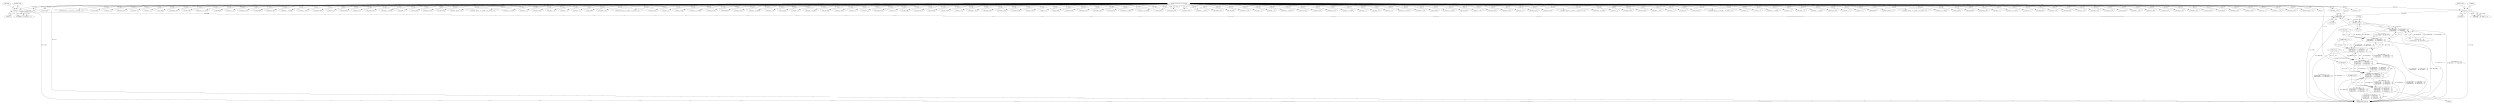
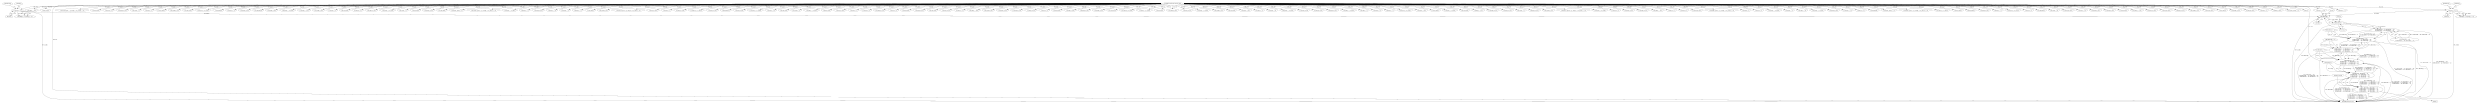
  digraph {
    fontname="Playfair Display"
    node [fontname="Playfair Display"]
    edge [fontname="Playfair Display"]
    n1 [label="(Call,(llint)buf[6])"]
    n2 [label="(Call,(llint)buf[6] << 32)"]
    n3 [label="(Call,buf[6])"]
    n4 [label="(MethodReturn,static int)"]
    n5 [label="(Call,((llint)buf[6] << 32) | ((llint)buf[7] << 40)|\n \t\t\t\t((llint)buf[8] << 48) | ((llint)buf[9] << 56))"]
    n6 [label="(Literal,32)"]
    n7 [label="(Call,buf[6] << 16)"]
    n8 [label="(Literal,16)"]
    n9 [label="(Call,(buf[6] << 16) | (buf[7] << 24))"]
    n10 [label="(MethodParameterIn,const ut8 *buf)"]
    n11 [label="(Call,buf[6] << 16)"]
    n12 [label="(Call,buf[3] << 8)"]
    n13 [label="(Call,buf[0] == 0x19)"]
    n14 [label="(Call,(int) buf[1])"]
    n15 [label="(Call,buf[4] | (buf[5] << 8) | (buf[6] << 16) | (buf[7] << 24))"]
    n16 [label="(Call,(int) buf[1])"]
    n17 [label="(Call,buf[4] << 16)"]
    n18 [label="(Call,buf[4] & 0x0f)"]
    n19 [label="(Call,buf[3] << 8)"]
    n20 [label="(Call,buf[3] << 8)"]
    n21 [label="(Call,(int) buf[1])"]
    n22 [label="(Call,buf[4] & 0x0f)"]
    n23 [label="(Call,(int) buf[1])"]
    n24 [label="(Call,(buf[3] << 8) | buf[2])"]
    n25 [label="(Call,(llint)buf[3])"]
    n26 [label="(Call,buf[5] << 8)"]
    n27 [label="(Call,buf[5] & 0x0f)"]
    n28 [label="(Call,(llint)buf[4])"]
    n29 [label="(Call,buf[4] & 0xf0)"]
    n30 [label="(Call,(buf[3] << 8) | buf[2])"]
    n31 [label="(Call,buf[0] == 0x23)"]
    n32 [label="(Call,buf[1] & 0x0f)"]
    n33 [label="(Call,buf[3] << 8)"]
    n34 [label="(Call,(int) buf[2])"]
    n35 [label="(Call,buf[4] << 16)"]
    n36 [label="(Call,buf[5] & 0x0f)"]
    n37 [label="(Call,(buf[3] << 8) | buf[2])"]
    n38 [label="(Call,buf[3] << 8)"]
    n39 [label="(Call,(int) buf[1])"]
    n40 [label="(Call,buf[1] & 0x0f)"]
    n41 [label="(Call,(int) buf[1])"]
    n42 [label="(Call,buf[2] | (buf[3] << 8))"]
    n43 [label="(Call,buf[2] | (buf[3] << 8) | (buf[4] << 16) | (buf[5] << 24))"]
    n44 [label="(Call,buf[3] << 8 | buf[2])"]
    n45 [label="(Call,buf[3] << 8)"]
    n46 [label="(Call,buf[4] & 0xf0)"]
    n47 [label="(Call,buf[7] << 24)"]
    n48 [label="(Call,buf[3] << 8)"]
    n49 [label="(Call,buf[3] << 8)"]
    n50 [label="(Call,(int) buf[1])"]
    n51 [label="(Call,buf[1] & 0x0f)"]
    n52 [label="(Call,buf[2] | (buf[3] << 8) | (buf[4] << 16) | (buf[5] << 24))"]
    n53 [label="(Call,buf[5] & 0x0f)"]
    n54 [label="(Call,buf[3] << 8)"]
    n55 [label="(Call,buf[5] & 0x0f)"]
    n56 [label="(Call,(buf[3] << 8) | buf[2])"]
    n57 [label="(Call,buf[5] & 0xf0)"]
    n58 [label="(Call,(llint)buf[5])"]
    n59 [label="(Call,buf[1] & 0x0f)"]
    n60 [label="(Call,(buf[5] << 8) | buf[4])"]
    n61 [label="(Call,buf[2] << 24)"]
    n62 [label="(Call,(int) buf[1])"]
    n63 [label="(Call,buf[3] << 8)"]
    n64 [label="(Call,(buf[3] << 8) | buf[2])"]
    n65 [label="(Call,(int) buf[1])"]
    n66 [label="(Call,buf[5] & 0x0f)"]
    n67 [label="(Call,buf[3] << 8)"]
    n68 [label="(Call,buf[5] << 8)"]
    n69 [label="(Call,buf[4] & 0x0f)"]
    n70 [label="(Call,buf[3] << 8)"]
    n71 [label="(Call,(int) buf[1])"]
    n72 [label="(Call,buf[4] & 0x0f)"]
    n73 [label="(Call,(int) buf[1])"]
    n74 [label="(Call,buf[1] & 0x0f)"]
    n75 [label="(Call,buf[2] << 16)"]
    n76 [label="(Call,buf[0] == 0x24)"]
    n77 [label="(Call,buf[0] == 0x20)"]
    n78 [label="(Call,buf[1] & 0xf0)"]
    n79 [label="(Call,buf[5] & 0xf0)"]
    n80 [label="(Call,buf[1] & 0xf0)"]
    n81 [label="(Call,buf[1] & 0xf0)"]
    n82 [label="(Call,buf[3] << 8)"]
    n83 [label="(Call,(int) buf[1])"]
    n84 [label="(Call,buf[1] & 0xf0)"]
    n85 [label="(Call,buf[4] & 0xf0)"]
    n86 [label="(Call,buf[4] & 0x0f)"]
    n87 [label="(Call,(int) buf[3])"]
    n88 [label="(Call,(buf[3]<<8) | buf[2])"]
    n89 [label="(Call,(buf[3] << 8) | buf[2])"]
    n90 [label="(Call,(int) buf[1])"]
    n91 [label="(Call,buf[4] & 0xf0)"]
    n92 [label="(Call,buf[1] & 0x0f)"]
    n93 [label="(Call,buf[3] << 8 | buf[2])"]
    n94 [label="(Call,buf[4] & 0xf0)"]
    n95 [label="(Call,(int) buf[3])"]
    n96 [label="(Call,buf[0] == 0x17)"]
    n97 [label="(Call,buf[3] << 8)"]
    n98 [label="(Call,buf[5] << 24)"]
    n99 [label="(Call,(buf[3] << 8) | buf[2])"]
    n100 [label="(Call,buf[5] & 0xf0)"]
    n101 [label="(Call,buf[4] & 0xf0)"]
    n102 [label="(Call,buf[4] & 0x0f)"]
    n103 [label="(Call,(buf[5] << 8) | buf[4])"]
    n104 [label="(Call,buf[5] << 8)"]
    n105 [label="(Call,buf[4] << 16)"]
    n106 [label="(Call,buf[3] << 8)"]
    n107 [label="(Call,(buf[3] << 8) | buf[2])"]
    n108 [label="(Call,buf[0] == 0x1a)"]
    n109 [label="(Call,(int) buf[1])"]
    n110 [label="(Call,buf[3] << 8 | buf[2])"]
    n111 [label="(Call,(int) buf[1])"]
    n112 [label="(Call,buf[0] == 0x1f)"]
    n113 [label="(Call,buf[4] & 0x0f)"]
    n114 [label="(Call,buf[5] & 0x0f)"]
    n115 [label="(Call,buf[5] << 8)"]
    n116 [label="(Call,buf[1] & 0xf0)"]
    n117 [label="(Call,buf[5] & 0x0f)"]
    n118 [label="(Call,buf[5] | (buf[4] << 8) | (buf[3] << 16) | (buf[2] << 24))"]
    n119 [label="(Call,(buf[5] << 8) | buf[4])"]
    n120 [label="(Call,buf[3] << 8)"]
    n121 [label="(Call,buf[1] & 0xf0)"]
    n122 [label="(Call,buf[4] & 0x0f)"]
    n123 [label="(Call,buf[0] == 0x25)"]
    n124 [label="(Call,buf[5] << 8)"]
    n125 [label="(Call,buf[3]<<8)"]
    n126 [label="(Call,buf[4] & 0xf0)"]
    n127 [label="(Call,buf[4] | (buf[5] << 8) | (buf[6] << 16) | (buf[7] << 24))"]
    n128 [label="(Call,buf[4] << 8)"]
    n129 [label="(Call,buf[3] << 8)"]
    n130 [label="(Call,(buf[3] << 8) | buf[2])"]
    n131 [label="(Call,buf[3] << 8)"]
    n132 [label="(Call,buf[5] << 24)"]
    n133 [label="(Call,(buf[3] << 8) | buf[2])"]
    n134 [label="(Call,buf[4] & 0xf0)"]
    n135 [label="(Call,buf[7] << 24)"]
    n136 [label="(Call,buf[3] << 16)"]
    n137 [label="(Call,(llint)buf[8])"]
    n138 [label="(Call,buf[2] | (buf[3] << 8))"]
    n139 [label="(Call,buf[2] | (buf[3] << 8) | (buf[4] << 16) | (buf[5] << 24))"]
    n140 [label="(Call,(buf[3] << 8) | buf[2])"]
    n141 [label="(Call,(char) buf[1])"]
    n142 [label="(Call,(llint)buf[9])"]
    n143 [label="(Call,buf[4] & 0xf0)"]
    n144 [label="(Call,buf[3] << 8)"]
    n145 [label="(Call,(buf[3] << 8) | buf[2])"]
    n146 [label="(Call,buf[3] << 8)"]
    n147 [label="(Call,(llint)buf[7])"]
    n148 [label="(Call,buf[5] << 24)"]
    n149 [label="(Call,buf[4] & 0x0f)"]
    n150 [label="(Call,buf[3] << 24)"]
    n151 [label="(Call,buf[1] & 0x0f)"]
    n152 [label="(Call,buf[1] & 0xf0)"]
    n153 [label="(Call,(int) buf[0])"]
    n154 [label="(Call,buf[0] == 0x1c)"]
    n155 [label="(Call,buf[5] & 0xf0)"]
    n156 [label="(Call,buf[4] & 0x0f)"]
    n157 [label="(Call,buf[1] & 0xf0)"]
    n158 [label="(Call,buf[4] & 0x0f)"]
    n159 [label="(Call,buf[4] & 0xf0)"]
    n160 [label="(Call,(llint)buf[2])"]
    n161 [label="(Call,(int) buf[2])"]
    n162 [label="(Call,buf[4] & 0x0f)"]
    n163 [label="(Call,buf[4] & 0x0f)"]
    n164 [label="(Call,buf[3] << 8)"]
-   n165 [label="(Call,buf[0] == 0x00)"]
    n166 [label="(Call,buf[1] & 0x0f)"]
    n167 [label="(Call,buf[2] | (buf[3] << 8))"]
    n168 [label=6000126]
    n169 [label="(Call,(buf[6] << 16) | (buf[7] << 24))"]
    n170 [label="(Literal,16)"]
    n171 [label="(Call,(llint)buf[2] | ((llint)buf[3] << 8)|\n\t\t\t\t((llint)buf[4] << 16) | ((llint)buf[5] << 24)|\n \t\t\t\t((llint)buf[6] << 32) | ((llint)buf[7] << 40)|\n \t\t\t\t((llint)buf[8] << 48) | ((llint)buf[9] << 56))"]
    n172 [label="(Call,((llint)buf[5] << 24)|\n \t\t\t\t((llint)buf[6] << 32) | ((llint)buf[7] << 40)|\n \t\t\t\t((llint)buf[8] << 48) | ((llint)buf[9] << 56))"]
    n173 [label="(Call,((llint)buf[7] << 40)|\n \t\t\t\t((llint)buf[8] << 48) | ((llint)buf[9] << 56))"]
    n174 [label="(Call,((llint)buf[4] << 16) | ((llint)buf[5] << 24)|\n \t\t\t\t((llint)buf[6] << 32) | ((llint)buf[7] << 40)|\n \t\t\t\t((llint)buf[8] << 48) | ((llint)buf[9] << 56))"]
    n175 [label="(Call,((llint)buf[3] << 8)|\n\t\t\t\t((llint)buf[4] << 16) | ((llint)buf[5] << 24)|\n \t\t\t\t((llint)buf[6] << 32) | ((llint)buf[7] << 40)|\n \t\t\t\t((llint)buf[8] << 48) | ((llint)buf[9] << 56))"]
    n176 [label="(Call,lB = (llint)buf[2] | ((llint)buf[3] << 8)|\n\t\t\t\t((llint)buf[4] << 16) | ((llint)buf[5] << 24)|\n \t\t\t\t((llint)buf[6] << 32) | ((llint)buf[7] << 40)|\n \t\t\t\t((llint)buf[8] << 48) | ((llint)buf[9] << 56))"]
    n177 [label="(Block,)"]
    n178 [label="(Call,buf[6])"]
    n179 [label="(Call,buf[6])"]
    n180 [label="(Call,(llint)buf[4] << 16)"]
    n181 [label="(Identifier,strasm)"]
    n182 [label="(Identifier,buf)"]
    n183 [label="(Call,(llint)buf[5] << 24)"]
    n184 [label="(Call,(llint)buf[3] << 8)"]
    n185 [label="(Identifier,buf)"]
    1000741
    1000749
    n1 -> n2 [label="AST: "]
    n1 -> n2 [label="DDG: buf[6]"]
    n1 -> n3 [label="CFG: "]
    n1 -> n4 [label="DDG: buf[6]"]
    n2 -> n4 [label="DDG: (llint)buf[6]"]
    n2 -> n5 [label="AST: "]
    n2 -> n5 [label="DDG: (llint)buf[6]"]
    n2 -> n5 [label="DDG: 32"]
    n2 -> n6 [label="CFG: "]
    n3 -> n1 [label="AST: "]
    n5 -> n4 [label="DDG: (llint)buf[6] << 32"]
    n5 -> n4 [label="DDG: ((llint)buf[7] << 40)|\n \t\t\t\t((llint)buf[8] << 48) | ((llint)buf[9] << 56)"]
    n5 -> n172 [label="AST: "]
    n5 -> n172 [label="DDG: (llint)buf[6] << 32"]
    n5 -> n172 [label="DDG: ((llint)buf[7] << 40)|\n \t\t\t\t((llint)buf[8] << 48) | ((llint)buf[9] << 56)"]
    n5 -> n173 [label="CFG: "]
    n6 -> n1 [label="CFG: "]
    n6 -> n2 [label="AST: "]
    n7 -> n1 [label="DDG: buf[6]"]
    n7 -> n4 [label="DDG: buf[6]"]
    n7 -> n8 [label="CFG: "]
    n7 -> n9 [label="AST: "]
    n7 -> n9 [label="DDG: buf[6]"]
    n7 -> n9 [label="DDG: 16"]
    n8 -> n7 [label="AST: "]
    n10 -> n4 [label="DDG: buf"]
    n10 -> n7 [label="DDG: buf"]
    n10 -> n11 [label="DDG: buf"]
    n10 -> n12 [label="DDG: buf"]
    n10 -> n13 [label="DDG: buf"]
    n10 -> n14 [label="DDG: buf"]
    n10 -> n15 [label="DDG: buf"]
    n10 -> n16 [label="DDG: buf"]
    n10 -> n17 [label="DDG: buf"]
    n10 -> n18 [label="DDG: buf"]
    n10 -> n19 [label="DDG: buf"]
    n10 -> n20 [label="DDG: buf"]
    n10 -> n21 [label="DDG: buf"]
    n10 -> n22 [label="DDG: buf"]
    n10 -> n23 [label="DDG: buf"]
    n10 -> n24 [label="DDG: buf"]
    n10 -> n25 [label="DDG: buf"]
    n10 -> n26 [label="DDG: buf"]
    n10 -> n27 [label="DDG: buf"]
    n10 -> n28 [label="DDG: buf"]
    n10 -> n29 [label="DDG: buf"]
    n10 -> n30 [label="DDG: buf"]
    n10 -> n31 [label="AST: buf"]
    n10 -> n32 [label="DDG: buf"]
    n10 -> n33 [label="DDG: buf"]
    n10 -> n34 [label="DDG: buf"]
    n10 -> n35 [label="DDG: buf"]
    n10 -> n36 [label="DDG: buf"]
    n10 -> n37 [label="DDG: buf"]
    n10 -> n38 [label="DDG: buf"]
    n10 -> n39 [label="DDG: buf"]
    n10 -> n40 [label="DDG: buf"]
    n10 -> n41 [label="DDG: buf"]
    n10 -> n42 [label="DDG: buf"]
    n10 -> n43 [label="DDG: buf"]
    n10 -> n44 [label="DDG: buf"]
    n10 -> n45 [label="DDG: buf"]
    n10 -> n46 [label="DDG: buf"]
    n10 -> n47 [label="DDG: buf"]
    n10 -> n48 [label="DDG: buf"]
    n10 -> n49 [label="DDG: buf"]
    n10 -> n50 [label="DDG: buf"]
    n10 -> n51 [label="DDG: buf"]
    n10 -> n52 [label="DDG: buf"]
    n10 -> n53 [label="DDG: buf"]
    n10 -> n54 [label="DDG: buf"]
    n10 -> n55 [label="DDG: buf"]
    n10 -> n56 [label="DDG: buf"]
    n10 -> n57 [label="DDG: buf"]
    n10 -> n58 [label="DDG: buf"]
    n10 -> n59 [label="DDG: buf"]
    n10 -> n60 [label="DDG: buf"]
    n10 -> n61 [label="DDG: buf"]
    n10 -> n62 [label="DDG: buf"]
    n10 -> n63 [label="DDG: buf"]
    n10 -> n64 [label="DDG: buf"]
    n10 -> n65 [label="DDG: buf"]
    n10 -> n66 [label="DDG: buf"]
    n10 -> n67 [label="DDG: buf"]
    n10 -> n68 [label="DDG: buf"]
    n10 -> n69 [label="DDG: buf"]
    n10 -> n70 [label="DDG: buf"]
    n10 -> n71 [label="DDG: buf"]
    n10 -> n72 [label="DDG: buf"]
    n10 -> n73 [label="DDG: buf"]
    n10 -> n74 [label="DDG: buf"]
    n10 -> n75 [label="DDG: buf"]
    n10 -> n76 [label="DDG: buf"]
    n10 -> n77 [label="DDG: buf"]
    n10 -> n78 [label="DDG: buf"]
    n10 -> n79 [label="DDG: buf"]
    n10 -> n80 [label="DDG: buf"]
    n10 -> n81 [label="DDG: buf"]
    n10 -> n82 [label="DDG: buf"]
    n10 -> n83 [label="DDG: buf"]
    n10 -> n84 [label="DDG: buf"]
    n10 -> n85 [label="DDG: buf"]
    n10 -> n86 [label="DDG: buf"]
    n10 -> n87 [label="DDG: buf"]
    n10 -> n88 [label="DDG: buf"]
    n10 -> n89 [label="DDG: buf"]
    n10 -> n90 [label="DDG: buf"]
    n10 -> n91 [label="DDG: buf"]
    n10 -> n92 [label="DDG: buf"]
    n10 -> n93 [label="DDG: buf"]
    n10 -> n94 [label="DDG: buf"]
    n10 -> n95 [label="DDG: buf"]
    n10 -> n96 [label="DDG: buf"]
    n10 -> n97 [label="DDG: buf"]
    n10 -> n98 [label="DDG: buf"]
    n10 -> n99 [label="DDG: buf"]
    n10 -> n100 [label="DDG: buf"]
    n10 -> n101 [label="DDG: buf"]
    n10 -> n102 [label="DDG: buf"]
    n10 -> n103 [label="DDG: buf"]
    n10 -> n104 [label="DDG: buf"]
    n10 -> n105 [label="DDG: buf"]
    n10 -> n106 [label="DDG: buf"]
    n10 -> n107 [label="DDG: buf"]
    n10 -> n108 [label="DDG: buf"]
    n10 -> n109 [label="DDG: buf"]
    n10 -> n110 [label="DDG: buf"]
    n10 -> n111 [label="DDG: buf"]
    n10 -> n112 [label="DDG: buf"]
    n10 -> n113 [label="DDG: buf"]
    n10 -> n114 [label="DDG: buf"]
    n10 -> n115 [label="DDG: buf"]
    n10 -> n116 [label="DDG: buf"]
    n10 -> n117 [label="DDG: buf"]
    n10 -> n118 [label="DDG: buf"]
    n10 -> n119 [label="DDG: buf"]
    n10 -> n120 [label="DDG: buf"]
    n10 -> n121 [label="DDG: buf"]
    n10 -> n122 [label="DDG: buf"]
    n10 -> n123 [label="DDG: buf"]
    n10 -> n124 [label="DDG: buf"]
    n10 -> n125 [label="DDG: buf"]
    n10 -> n126 [label="DDG: buf"]
    n10 -> n127 [label="DDG: buf"]
    n10 -> n128 [label="DDG: buf"]
    n10 -> n129 [label="DDG: buf"]
    n10 -> n130 [label="DDG: buf"]
    n10 -> n131 [label="DDG: buf"]
    n10 -> n132 [label="DDG: buf"]
    n10 -> n133 [label="DDG: buf"]
    n10 -> n134 [label="DDG: buf"]
    n10 -> n135 [label="DDG: buf"]
    n10 -> n136 [label="DDG: buf"]
    n10 -> n137 [label="DDG: buf"]
    n10 -> n138 [label="DDG: buf"]
    n10 -> n139 [label="DDG: buf"]
    n10 -> n140 [label="DDG: buf"]
    n10 -> n141 [label="DDG: buf"]
    n10 -> n142 [label="DDG: buf"]
    n10 -> n143 [label="DDG: buf"]
    n10 -> n144 [label="DDG: buf"]
    n10 -> n145 [label="DDG: buf"]
    n10 -> n146 [label="DDG: buf"]
    n10 -> n147 [label="DDG: buf"]
    n10 -> n148 [label="DDG: buf"]
    n10 -> n149 [label="DDG: buf"]
    n10 -> n150 [label="DDG: buf"]
    n10 -> n151 [label="DDG: buf"]
    n10 -> n152 [label="DDG: buf"]
    n10 -> n153 [label="DDG: buf"]
    n10 -> n154 [label="DDG: buf"]
    n10 -> n155 [label="DDG: buf"]
    n10 -> n156 [label="DDG: buf"]
    n10 -> n157 [label="DDG: buf"]
    n10 -> n158 [label="DDG: buf"]
    n10 -> n159 [label="DDG: buf"]
    n10 -> n160 [label="DDG: buf"]
    n10 -> n161 [label="DDG: buf"]
    n10 -> n162 [label="DDG: buf"]
    n10 -> n163 [label="DDG: buf"]
    n10 -> n164 [label="DDG: buf"]
-   n10 -> n165 [label="DDG: buf"]
    n10 -> n166 [label="DDG: buf"]
    n10 -> n167 [label="DDG: buf"]
    n10 -> n168 [label="AST: "]
    n11 -> n1 [label="DDG: buf[6]"]
    n11 -> n4 [label="DDG: buf[6]"]
    n11 -> n169 [label="AST: "]
    n11 -> n169 [label="DDG: buf[6]"]
    n11 -> n169 [label="DDG: 16"]
    n11 -> n170 [label="CFG: "]
    n77 -> n1 [label="DDG: buf"]
    n160 -> n171 [label="AST: "]
    n160 -> n171 [label="DDG: buf[2]"]
    n170 -> n11 [label="AST: "]
    n171 -> n4 [label="DDG: ((llint)buf[3] << 8)|\n\t\t\t\t((llint)buf[4] << 16) | ((llint)buf[5] << 24)|\n \t\t\t\t((llint)buf[6] << 32) | ((llint)buf[7] << 40)|\n \t\t\t\t((llint)buf[8] << 48) | ((llint)buf[9] << 56)"]
    n171 -> n4 [label="DDG: (llint)buf[2]"]
    n171 -> n175 [label="CFG: "]
    n171 -> n176 [label="AST: "]
    n171 -> n176 [label="DDG: (llint)buf[2]"]
    n171 -> n176 [label="DDG: ((llint)buf[3] << 8)|\n\t\t\t\t((llint)buf[4] << 16) | ((llint)buf[5] << 24)|\n \t\t\t\t((llint)buf[6] << 32) | ((llint)buf[7] << 40)|\n \t\t\t\t((llint)buf[8] << 48) | ((llint)buf[9] << 56)"]
    n172 -> n4 [label="DDG: ((llint)buf[6] << 32) | ((llint)buf[7] << 40)|\n \t\t\t\t((llint)buf[8] << 48) | ((llint)buf[9] << 56)"]
    n172 -> n4 [label="DDG: (llint)buf[5] << 24"]
    n172 -> n5 [label="CFG: "]
    n172 -> n174 [label="AST: "]
    n172 -> n174 [label="DDG: (llint)buf[5] << 24"]
    n172 -> n174 [label="DDG: ((llint)buf[6] << 32) | ((llint)buf[7] << 40)|\n \t\t\t\t((llint)buf[8] << 48) | ((llint)buf[9] << 56)"]
    n173 -> n5 [label="AST: "]
    n173 -> n5 [label="DDG: (llint)buf[7] << 40"]
    n173 -> n5 [label="DDG: ((llint)buf[8] << 48) | ((llint)buf[9] << 56)"]
    n174 -> n4 [label="DDG: ((llint)buf[5] << 24)|\n \t\t\t\t((llint)buf[6] << 32) | ((llint)buf[7] << 40)|\n \t\t\t\t((llint)buf[8] << 48) | ((llint)buf[9] << 56)"]
    n174 -> n4 [label="DDG: (llint)buf[4] << 16"]
    n174 -> n172 [label="CFG: "]
    n174 -> n175 [label="AST: "]
    n174 -> n175 [label="DDG: (llint)buf[4] << 16"]
    n174 -> n175 [label="DDG: ((llint)buf[5] << 24)|\n \t\t\t\t((llint)buf[6] << 32) | ((llint)buf[7] << 40)|\n \t\t\t\t((llint)buf[8] << 48) | ((llint)buf[9] << 56)"]
    n175 -> n4 [label="DDG: (llint)buf[3] << 8"]
    n175 -> n4 [label="DDG: ((llint)buf[4] << 16) | ((llint)buf[5] << 24)|\n \t\t\t\t((llint)buf[6] << 32) | ((llint)buf[7] << 40)|\n \t\t\t\t((llint)buf[8] << 48) | ((llint)buf[9] << 56)"]
    n175 -> n171 [label="AST: "]
    n175 -> n171 [label="DDG: (llint)buf[3] << 8"]
    n175 -> n171 [label="DDG: ((llint)buf[4] << 16) | ((llint)buf[5] << 24)|\n \t\t\t\t((llint)buf[6] << 32) | ((llint)buf[7] << 40)|\n \t\t\t\t((llint)buf[8] << 48) | ((llint)buf[9] << 56)"]
    n175 -> n174 [label="CFG: "]
    n176 -> n4 [label="DDG: (llint)buf[2] | ((llint)buf[3] << 8)|\n\t\t\t\t((llint)buf[4] << 16) | ((llint)buf[5] << 24)|\n \t\t\t\t((llint)buf[6] << 32) | ((llint)buf[7] << 40)|\n \t\t\t\t((llint)buf[8] << 48) | ((llint)buf[9] << 56)"]
    n176 -> n4 [label="DDG: lB"]
    n176 -> n171 [label="CFG: "]
    n176 -> n177 [label="AST: "]
    n178 -> n11 [label="AST: "]
    n179 -> n7 [label="AST: "]
    n180 -> n174 [label="AST: "]
    n180 -> n174 [label="DDG: (llint)buf[4]"]
    n180 -> n174 [label="DDG: 16"]
    n181 -> n176 [label="CFG: "]
    n182 -> n7 [label="CFG: "]
    n183 -> n172 [label="AST: "]
    n183 -> n172 [label="DDG: (llint)buf[5]"]
    n183 -> n172 [label="DDG: 24"]
    n184 -> n175 [label="AST: "]
    n184 -> n175 [label="DDG: (llint)buf[3]"]
    n184 -> n175 [label="DDG: 8"]
    n185 -> n11 [label="CFG: "]
    1000741 -> n1 [label="AST: "]
    1000749 -> n2 [label="CFG: "]
  }
